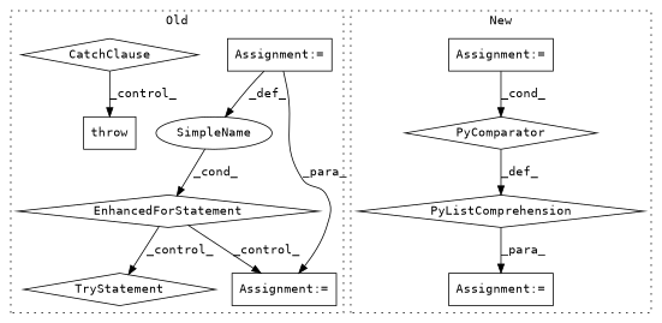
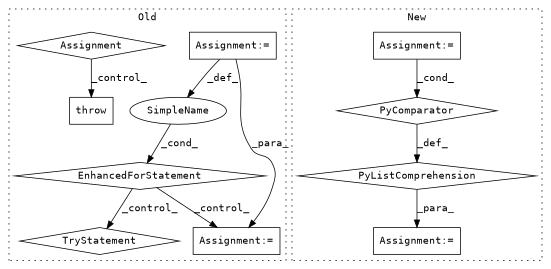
  digraph {
    fontname="DejaVu Sans Mono"
    node [a=7 fontname="DejaVu Sans Mono" l="57,2" s="6499,6586" shape=box]
    edge [fontname="DejaVu Sans Mono"]
    n1 [a=53 l=6 label=throw s=7397]
    n2 [label="Assignment:="]
    n3 [a=70 label=EnhancedForStatement shape=diamond]
-   n4 [a=12 l="15,2" label=CatchClause s="6999,7037" shape=diamond]
+   n4 [a=12 l="15,2" label=Assignment s="6999,7037" shape=diamond]
    n5 [a=42 l=1 label=SimpleName s=6560 shape=ellipse]
    n6 [a=54 l=4 label=TryStatement s=6843 shape=diamond]
    n7 [l=1 label="Assignment:=" s=6673]
    n8 [a=109 l=149 label=PyListComprehension s=7108 shape=diamond]
    n9 [a=113 l=51 label=PyComparator s=7198 shape=diamond]
    n10 [l=51 label="Assignment:=" s=7198]
    n11 [l="75,2" label="Assignment:=" s="8067,8182"]
    subgraph cluster_1 {
      label=Old
      style=dotted
      n1
      n2
      n3
      n4
      n5
      n6
      n7
    }
    subgraph cluster_2 {
      label=New
      style=dotted
      n8
      n9
      n10
      n11
    }
    n2 -> n5 [label=_def_]
    n2 -> n7 [label=_para_]
    n3 -> n6 [label=_control_]
    n3 -> n7 [label=_control_]
    n4 -> n1 [label=_control_]
    n5 -> n3 [label=_cond_]
    n8 -> n11 [label=_para_]
    n9 -> n8 [label=_def_]
    n10 -> n9 [label=_cond_]
  }
